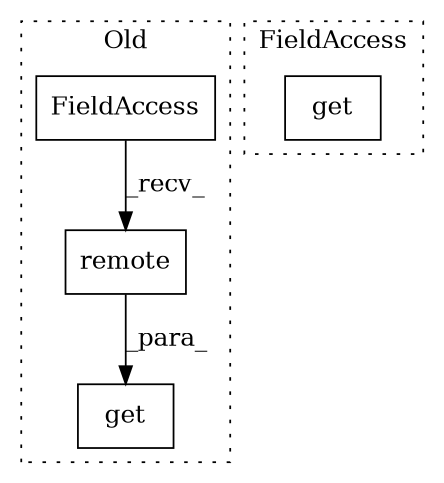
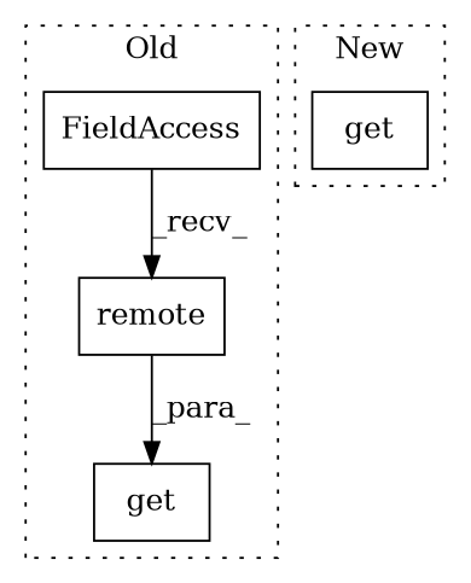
  digraph {
    node [a=32 l="4,1" shape=box]
    n1 [l="7,1" label=remote s="3579,3635"]
    n2 [a=22 l=26 label=FieldAccess s=3552]
    n3 [label=get s="3548,3636"]
    n4 [label=get s="3438,3519"]
    subgraph cluster_1 {
      label=Old
      style=dotted
      n1
      n2
      n3
    }
    subgraph cluster_2 {
-     label=FieldAccess
+     label=New
      style=dotted
      n4
    }
    n1 -> n3 [label=_para_]
    n2 -> n1 [label=_recv_]
  }
